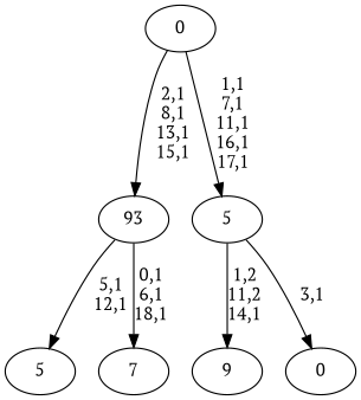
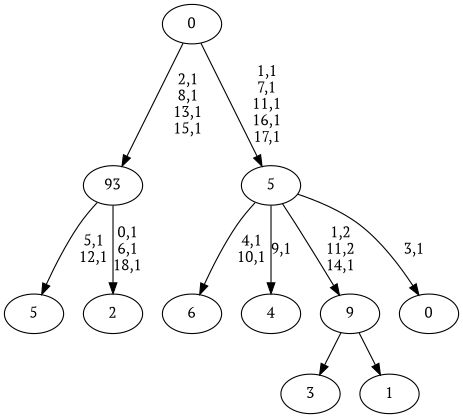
  digraph {
    fontname="PT Serif"
    node [fontname="PT Serif"]
    edge [fontname="PT Serif"]
+   n1 [label=6]
    n2 [label=5]
-   n5 [label=7]
+   n3 [label=4]
+   n4 [label=3]
+   n5 [label=2]
    n6 [label=93]
+   n7 [label=1]
    n8 [label=9]
    n9 [label=0]
    5
    0
    n6 -> n2 [label="5,1\n12,1"]
    n6 -> n5 [label="0,1\n6,1\n18,1"]
+   n8 -> n4
+   n8 -> n7
+   5 -> n1 [label="4,1\n10,1"]
+   5 -> n3 [label="9,1"]
    5 -> n8 [label="1,2\n11,2\n14,1"]
    5 -> n9 [label="3,1"]
    0 -> n6 [label="2,1\n8,1\n13,1\n15,1"]
    0 -> 5 [label="1,1\n7,1\n11,1\n16,1\n17,1"]
  }
